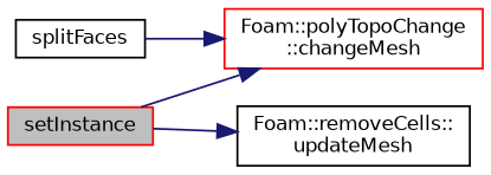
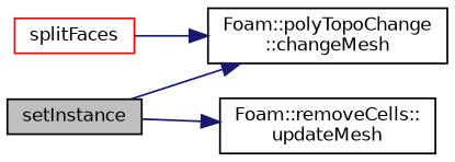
  digraph {
    rankdir=LR
    node [color=black fontname=Helvetica fontsize=10 shape=record]
    edge [color=midnightblue fontname=Helvetica fontsize=10 labelfontname=Helvetica labelfontsize=10 style=solid]
-   n1 [color=red fillcolor=grey75 fontcolor=black height=0.2 label=setInstance style=filled width=0.4]
-   n2 [color=red height=0.2 label="Foam::polyTopoChange\l::changeMesh" width=0.4]
+   n1 [fillcolor=grey75 fontcolor=black height=0.2 label=setInstance style=filled width=0.4]
+   n2 [height=0.2 label="Foam::polyTopoChange\l::changeMesh" width=0.4]
    n3 [height=0.2 label="Foam::removeCells::\lupdateMesh" width=0.4]
-   n4 [height=0.2 label=splitFaces width=0.4]
+   n4 [color=red height=0.2 label=splitFaces width=0.4]
    n1 -> n2
    n1 -> n3
    n4 -> n2
  }
